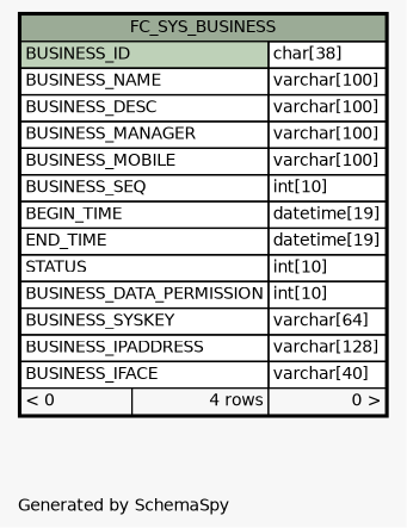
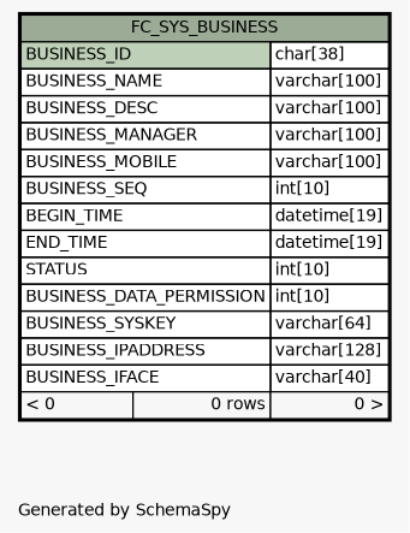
  digraph {
    bgcolor="#f7f7f7"
    fontname=Helvetica
    fontsize=11
    label="\nGenerated by SchemaSpy"
    labeljust=l
    nodesep=0.18
    rankdir=RL
    ranksep=0.46
-   n1 [fontname=Helvetica fontsize=11 label=<     <TABLE BORDER="2" CELLBORDER="1" CELLSPACING="0" BGCOLOR="#ffffff">       <TR><TD COLSPAN="3" BGCOLOR="#9bab96" ALIGN="CENTER">FC_SYS_BUSINESS</TD></TR>       <TR><TD PORT="BUSINESS_ID" COLSPAN="2" BGCOLOR="#bed1b8" ALIGN="LEFT">BUSINESS_ID</TD><TD PORT="BUSINESS_ID.type" ALIGN="LEFT">char[38]</TD></TR>       <TR><TD PORT="BUSINESS_NAME" COLSPAN="2" ALIGN="LEFT">BUSINESS_NAME</TD><TD PORT="BUSINESS_NAME.type" ALIGN="LEFT">varchar[100]</TD></TR>       <TR><TD PORT="BUSINESS_DESC" COLSPAN="2" ALIGN="LEFT">BUSINESS_DESC</TD><TD PORT="BUSINESS_DESC.type" ALIGN="LEFT">varchar[100]</TD></TR>       <TR><TD PORT="BUSINESS_MANAGER" COLSPAN="2" ALIGN="LEFT">BUSINESS_MANAGER</TD><TD PORT="BUSINESS_MANAGER.type" ALIGN="LEFT">varchar[100]</TD></TR>       <TR><TD PORT="BUSINESS_MOBILE" COLSPAN="2" ALIGN="LEFT">BUSINESS_MOBILE</TD><TD PORT="BUSINESS_MOBILE.type" ALIGN="LEFT">varchar[100]</TD></TR>       <TR><TD PORT="BUSINESS_SEQ" COLSPAN="2" ALIGN="LEFT">BUSINESS_SEQ</TD><TD PORT="BUSINESS_SEQ.type" ALIGN="LEFT">int[10]</TD></TR>       <TR><TD PORT="BEGIN_TIME" COLSPAN="2" ALIGN="LEFT">BEGIN_TIME</TD><TD PORT="BEGIN_TIME.type" ALIGN="LEFT">datetime[19]</TD></TR>       <TR><TD PORT="END_TIME" COLSPAN="2" ALIGN="LEFT">END_TIME</TD><TD PORT="END_TIME.type" ALIGN="LEFT">datetime[19]</TD></TR>       <TR><TD PORT="STATUS" COLSPAN="2" ALIGN="LEFT">STATUS</TD><TD PORT="STATUS.type" ALIGN="LEFT">int[10]</TD></TR>       <TR><TD PORT="BUSINESS_DATA_PERMISSION" COLSPAN="2" ALIGN="LEFT">BUSINESS_DATA_PERMISSION</TD><TD PORT="BUSINESS_DATA_PERMISSION.type" ALIGN="LEFT">int[10]</TD></TR>       <TR><TD PORT="BUSINESS_SYSKEY" COLSPAN="2" ALIGN="LEFT">BUSINESS_SYSKEY</TD><TD PORT="BUSINESS_SYSKEY.type" ALIGN="LEFT">varchar[64]</TD></TR>       <TR><TD PORT="BUSINESS_IPADDRESS" COLSPAN="2" ALIGN="LEFT">BUSINESS_IPADDRESS</TD><TD PORT="BUSINESS_IPADDRESS.type" ALIGN="LEFT">varchar[128]</TD></TR>       <TR><TD PORT="BUSINESS_IFACE" COLSPAN="2" ALIGN="LEFT">BUSINESS_IFACE</TD><TD PORT="BUSINESS_IFACE.type" ALIGN="LEFT">varchar[40]</TD></TR>       <TR><TD ALIGN="LEFT" BGCOLOR="#f7f7f7">&lt; 0</TD><TD ALIGN="RIGHT" BGCOLOR="#f7f7f7">4 rows</TD><TD ALIGN="RIGHT" BGCOLOR="#f7f7f7">0 &gt;</TD></TR>     </TABLE>> shape=plaintext]
+   n1 [fontname=Helvetica fontsize=11 label=<     <TABLE BORDER="2" CELLBORDER="1" CELLSPACING="0" BGCOLOR="#ffffff">       <TR><TD COLSPAN="3" BGCOLOR="#9bab96" ALIGN="CENTER">FC_SYS_BUSINESS</TD></TR>       <TR><TD PORT="BUSINESS_ID" COLSPAN="2" BGCOLOR="#bed1b8" ALIGN="LEFT">BUSINESS_ID</TD><TD PORT="BUSINESS_ID.type" ALIGN="LEFT">char[38]</TD></TR>       <TR><TD PORT="BUSINESS_NAME" COLSPAN="2" ALIGN="LEFT">BUSINESS_NAME</TD><TD PORT="BUSINESS_NAME.type" ALIGN="LEFT">varchar[100]</TD></TR>       <TR><TD PORT="BUSINESS_DESC" COLSPAN="2" ALIGN="LEFT">BUSINESS_DESC</TD><TD PORT="BUSINESS_DESC.type" ALIGN="LEFT">varchar[100]</TD></TR>       <TR><TD PORT="BUSINESS_MANAGER" COLSPAN="2" ALIGN="LEFT">BUSINESS_MANAGER</TD><TD PORT="BUSINESS_MANAGER.type" ALIGN="LEFT">varchar[100]</TD></TR>       <TR><TD PORT="BUSINESS_MOBILE" COLSPAN="2" ALIGN="LEFT">BUSINESS_MOBILE</TD><TD PORT="BUSINESS_MOBILE.type" ALIGN="LEFT">varchar[100]</TD></TR>       <TR><TD PORT="BUSINESS_SEQ" COLSPAN="2" ALIGN="LEFT">BUSINESS_SEQ</TD><TD PORT="BUSINESS_SEQ.type" ALIGN="LEFT">int[10]</TD></TR>       <TR><TD PORT="BEGIN_TIME" COLSPAN="2" ALIGN="LEFT">BEGIN_TIME</TD><TD PORT="BEGIN_TIME.type" ALIGN="LEFT">datetime[19]</TD></TR>       <TR><TD PORT="END_TIME" COLSPAN="2" ALIGN="LEFT">END_TIME</TD><TD PORT="END_TIME.type" ALIGN="LEFT">datetime[19]</TD></TR>       <TR><TD PORT="STATUS" COLSPAN="2" ALIGN="LEFT">STATUS</TD><TD PORT="STATUS.type" ALIGN="LEFT">int[10]</TD></TR>       <TR><TD PORT="BUSINESS_DATA_PERMISSION" COLSPAN="2" ALIGN="LEFT">BUSINESS_DATA_PERMISSION</TD><TD PORT="BUSINESS_DATA_PERMISSION.type" ALIGN="LEFT">int[10]</TD></TR>       <TR><TD PORT="BUSINESS_SYSKEY" COLSPAN="2" ALIGN="LEFT">BUSINESS_SYSKEY</TD><TD PORT="BUSINESS_SYSKEY.type" ALIGN="LEFT">varchar[64]</TD></TR>       <TR><TD PORT="BUSINESS_IPADDRESS" COLSPAN="2" ALIGN="LEFT">BUSINESS_IPADDRESS</TD><TD PORT="BUSINESS_IPADDRESS.type" ALIGN="LEFT">varchar[128]</TD></TR>       <TR><TD PORT="BUSINESS_IFACE" COLSPAN="2" ALIGN="LEFT">BUSINESS_IFACE</TD><TD PORT="BUSINESS_IFACE.type" ALIGN="LEFT">varchar[40]</TD></TR>       <TR><TD ALIGN="LEFT" BGCOLOR="#f7f7f7">&lt; 0</TD><TD ALIGN="RIGHT" BGCOLOR="#f7f7f7">0 rows</TD><TD ALIGN="RIGHT" BGCOLOR="#f7f7f7">0 &gt;</TD></TR>     </TABLE>> shape=plaintext]
  }
